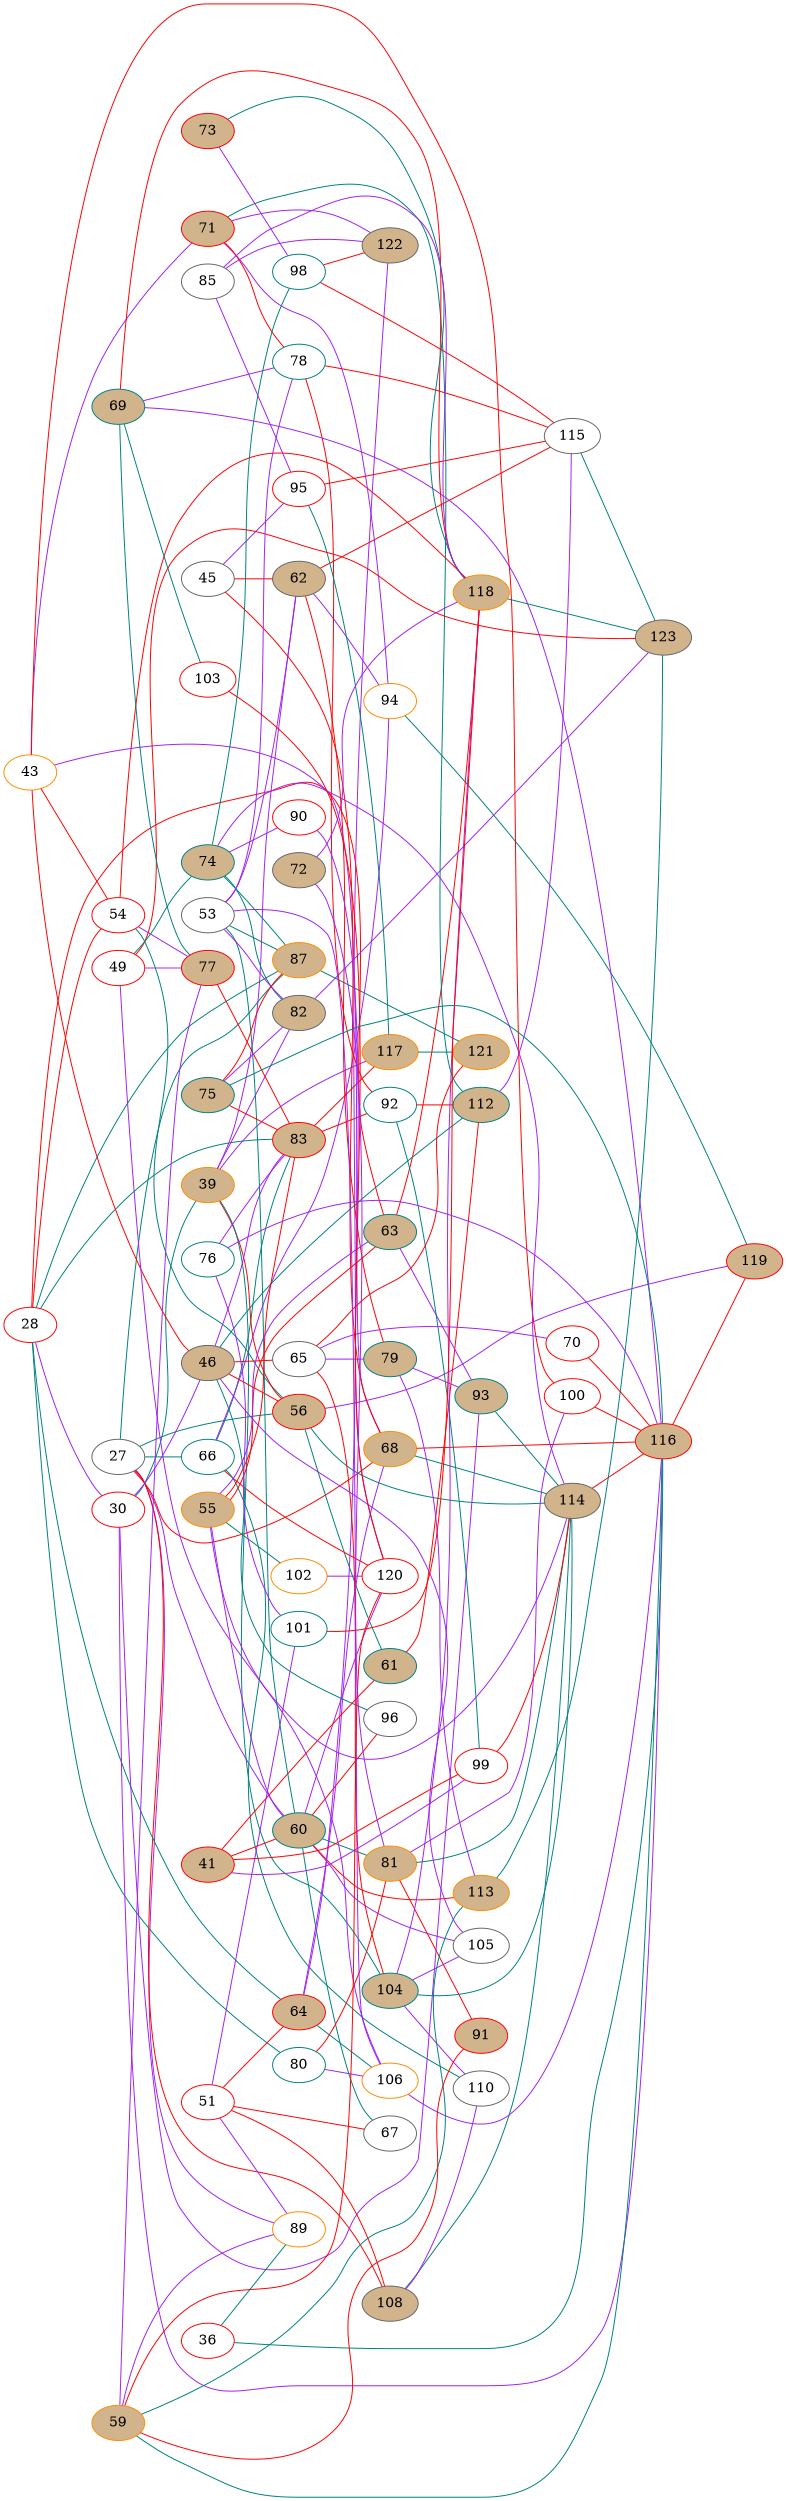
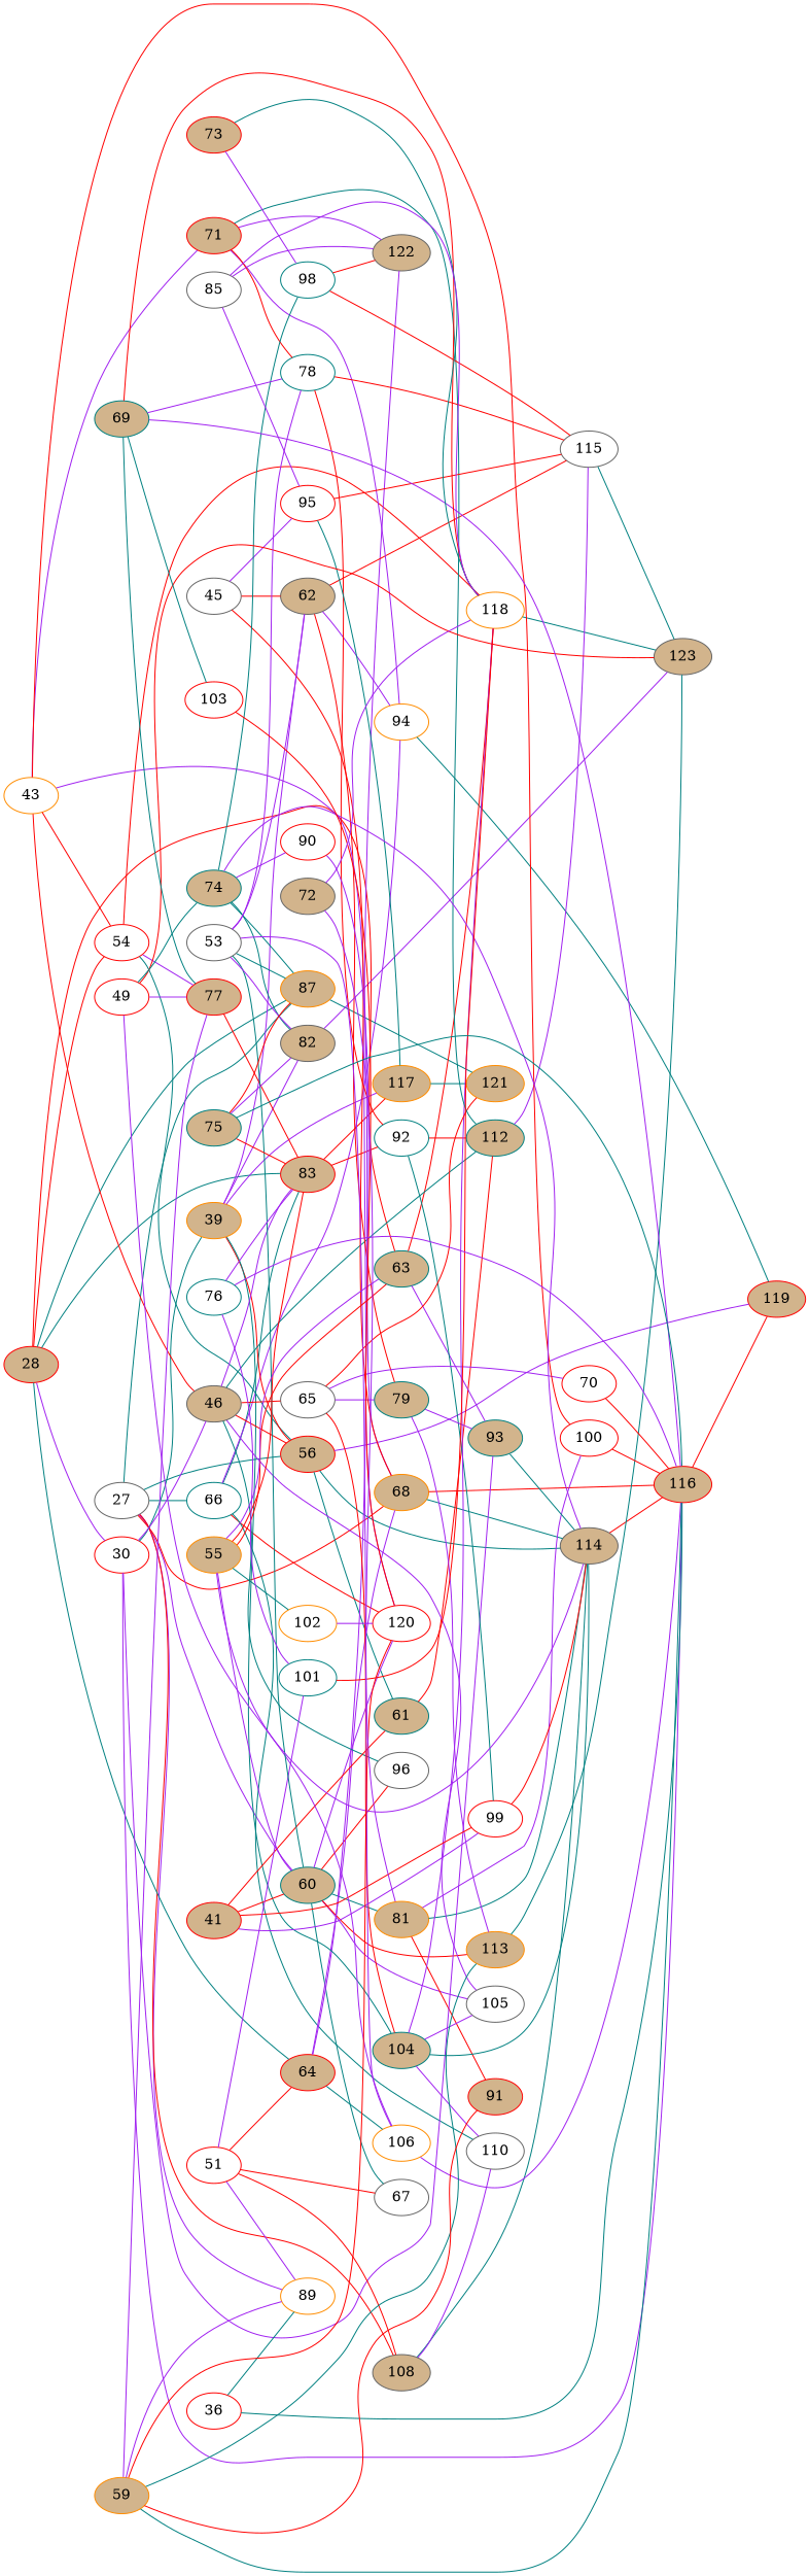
  graph {
    rankdir=LR
    node [color=red fillcolor=tan style=filled]
    edge [color=purple]
    27 [color=gray40 fillcolor=white super="+5+22"]
    56 [super="+2+9"]
    60 [color=teal super="+20"]
    66 [color=teal fillcolor=white]
    68 [color=darkorange super="+48"]
    87 [color=darkorange super="+37"]
    89 [color=darkorange fillcolor=white]
    108 [color=gray40]
    61 [color=teal]
    114 [color=gray40 super="+1+109"]
    119
    96 [color=gray40 fillcolor=white]
    105 [color=gray40 fillcolor=white]
    67 [color=gray40 fillcolor=white]
    113 [color=darkorange super="+107"]
    120 [fillcolor=white super="+50"]
    81 [color=darkorange]
    83 [super="+47+26"]
    94 [color=darkorange fillcolor=white]
    110 [color=gray40 fillcolor=white super="+17"]
    116 [super="+3+86+111"]
    121 [color=darkorange]
-   28 [fillcolor=white super="+11"]
+   28 [super="+11"]
    30 [fillcolor=white]
    54 [fillcolor=white]
    63 [color=teal super="+52"]
    64 [super="+32"]
-   80 [color=teal fillcolor=white]
    39 [color=darkorange super="+21"]
    46 [color=gray40 super="+23"]
    93 [color=teal super="+84"]
    77
-   118 [color=darkorange super="+97"]
+   118 [color=darkorange fillcolor=white super="+97"]
    106 [color=darkorange fillcolor=white super="+57"]
    122 [color=gray40]
    117 [color=darkorange]
    92 [color=teal fillcolor=white]
    62 [color=gray40 super="+34"]
    82 [color=gray40]
    104 [color=teal]
    65 [color=gray40 fillcolor=white super="+40"]
    112 [color=teal super="+42"]
    36 [fillcolor=white]
    79 [color=teal]
    115 [color=gray40 fillcolor=white super="+6+13"]
    123 [color=gray40]
    41
    99 [fillcolor=white]
    43 [color=darkorange fillcolor=white]
    71
    100 [fillcolor=white super="+88"]
    78 [color=teal fillcolor=white super="+24"]
    45 [color=gray40 fillcolor=white]
    95 [fillcolor=white]
    70 [fillcolor=white]
    74 [color=teal super="+58"]
    98 [color=teal fillcolor=white]
    90 [fillcolor=white]
    49 [fillcolor=white]
    51 [fillcolor=white super="+7"]
    101 [color=teal fillcolor=white]
    53 [color=gray40 fillcolor=white super="+35"]
    55 [color=darkorange super="+18"]
    102 [color=darkorange fillcolor=white]
    59 [color=darkorange]
    91
    69 [color=teal]
    103 [fillcolor=white]
    72 [color=gray40 super="+29"]
    73
    75 [color=teal]
    76 [color=teal fillcolor=white]
    85 [color=gray40 fillcolor=white]
    27 -- 56 [color=teal weight=2]
    27 -- 60
    27 -- 66 [color=teal]
    27 -- 68 [color=red]
    27 -- 87 [color=teal]
    27 -- 89
    27 -- 108 [color=red]
    56 -- 61 [color=teal]
    56 -- 114 [color=teal weight=2]
    56 -- 119
    60 -- 96 [color=red]
    60 -- 105
    60 -- 67 [color=teal]
    60 -- 113 [color=red]
    60 -- 120
    60 -- 81 [color=teal]
    66 -- 120 [color=red weight=2]
    66 -- 83 [color=teal]
    66 -- 94
    66 -- 110 [color=teal]
    68 -- 114 [color=teal]
    68 -- 116 [color=red weight=2]
    87 -- 121 [color=teal]
    108 -- 114 [color=teal weight=2]
    108 -- 110
    61 -- 112 [color=red]
    114 -- 116 [color=red weight=4]
    113 -- 123 [color=teal]
    81 -- 114 [color=teal]
    81 -- 100
    81 -- 91 [color=red]
    83 -- 117 [color=red]
    83 -- 92 [color=red]
    94 -- 119 [color=teal]
    116 -- 119 [color=red]
    28 -- 87 [color=teal]
    28 -- 83 [color=teal]
    28 -- 30
    28 -- 54 [color=red]
    28 -- 63 [color=red]
    28 -- 64 [color=teal weight=2]
-   28 -- 80 [color=teal]
    30 -- 116
    30 -- 39 [color=teal]
    30 -- 46
    30 -- 93
    54 -- 56 [color=teal]
    54 -- 77
    54 -- 118 [color=red]
    63 -- 93 [weight=2]
    63 -- 118 [color=red]
    64 -- 68 [weight=2]
    64 -- 106 [color=teal]
    64 -- 122
-   80 -- 81 [color=red]
-   80 -- 106
    39 -- 56 [color=red]
    39 -- 117
    39 -- 62 [weight=2]
    39 -- 82
    39 -- 104 [color=teal]
    46 -- 56 [color=red]
    46 -- 96 [color=teal]
    46 -- 105
    46 -- 83
    46 -- 65 [color=red]
    46 -- 112 [color=teal]
    93 -- 114 [color=teal weight=2]
    77 -- 83 [color=red]
    118 -- 123 [color=teal]
    106 -- 116
    117 -- 121 [color=teal]
    92 -- 112 [color=red]
    92 -- 99 [color=teal]
    62 -- 94
    62 -- 79 [color=red]
    62 -- 115 [color=red]
    82 -- 123
    104 -- 114 [color=teal]
    104 -- 105
    104 -- 110 [weight=2]
    104 -- 118
    65 -- 121 [color=red]
    65 -- 104 [color=red]
    65 -- 79
    65 -- 70
    112 -- 115
    36 -- 89 [color=teal]
    36 -- 116 [color=teal]
    79 -- 113
    79 -- 93
    115 -- 123 [color=teal]
    41 -- 60 [color=red]
    41 -- 61 [color=red]
    41 -- 99
    41 -- 99 [color=red]
    99 -- 114 [color=red]
    43 -- 68
    43 -- 54 [color=red]
    43 -- 46 [color=red]
    43 -- 71
    43 -- 100 [color=red]
    71 -- 94
    71 -- 122
    71 -- 112 [color=teal]
    71 -- 78 [color=red]
    100 -- 116 [color=red weight=2]
    78 -- 92 [color=red]
    78 -- 115 [color=red]
    45 -- 68 [color=red]
    45 -- 62 [color=red]
    45 -- 95
    95 -- 117 [color=teal]
    95 -- 115 [color=red weight=2]
    70 -- 116 [color=red]
    74 -- 87 [color=teal]
    74 -- 114
    74 -- 82 [color=teal weight=2]
    74 -- 98 [color=teal]
    74 -- 90
    98 -- 122 [color=red]
    98 -- 115 [color=red]
    90 -- 120
    49 -- 77
    49 -- 106
    49 -- 123 [color=red]
    49 -- 74 [color=teal]
    51 -- 89
    51 -- 108 [color=red]
    51 -- 67 [color=red]
    51 -- 64 [color=red]
    51 -- 101
    101 -- 118 [color=red]
    53 -- 60 [color=teal weight=2]
    53 -- 87 [color=teal]
    53 -- 106
    53 -- 62
    53 -- 82
    53 -- 78
    55 -- 60
    55 -- 114
    55 -- 83 [color=red]
    55 -- 63 [color=red]
    55 -- 63
    55 -- 102 [color=teal]
    102 -- 120
    59 -- 89
    59 -- 113 [color=teal weight=2]
    59 -- 120 [color=red]
    59 -- 116 [color=teal]
    59 -- 77
    59 -- 91 [color=red]
    69 -- 116
    69 -- 77 [color=teal]
    69 -- 118 [color=red]
    69 -- 78
    69 -- 103 [color=teal]
    103 -- 120 [color=red]
    72 -- 81
    72 -- 118
    73 -- 118 [color=teal]
    73 -- 98
    75 -- 87 [color=red]
    75 -- 83 [color=red]
    75 -- 116 [color=teal]
    75 -- 82
    76 -- 83
    76 -- 116
    76 -- 101
    85 -- 118
    85 -- 122
    85 -- 95
  }
